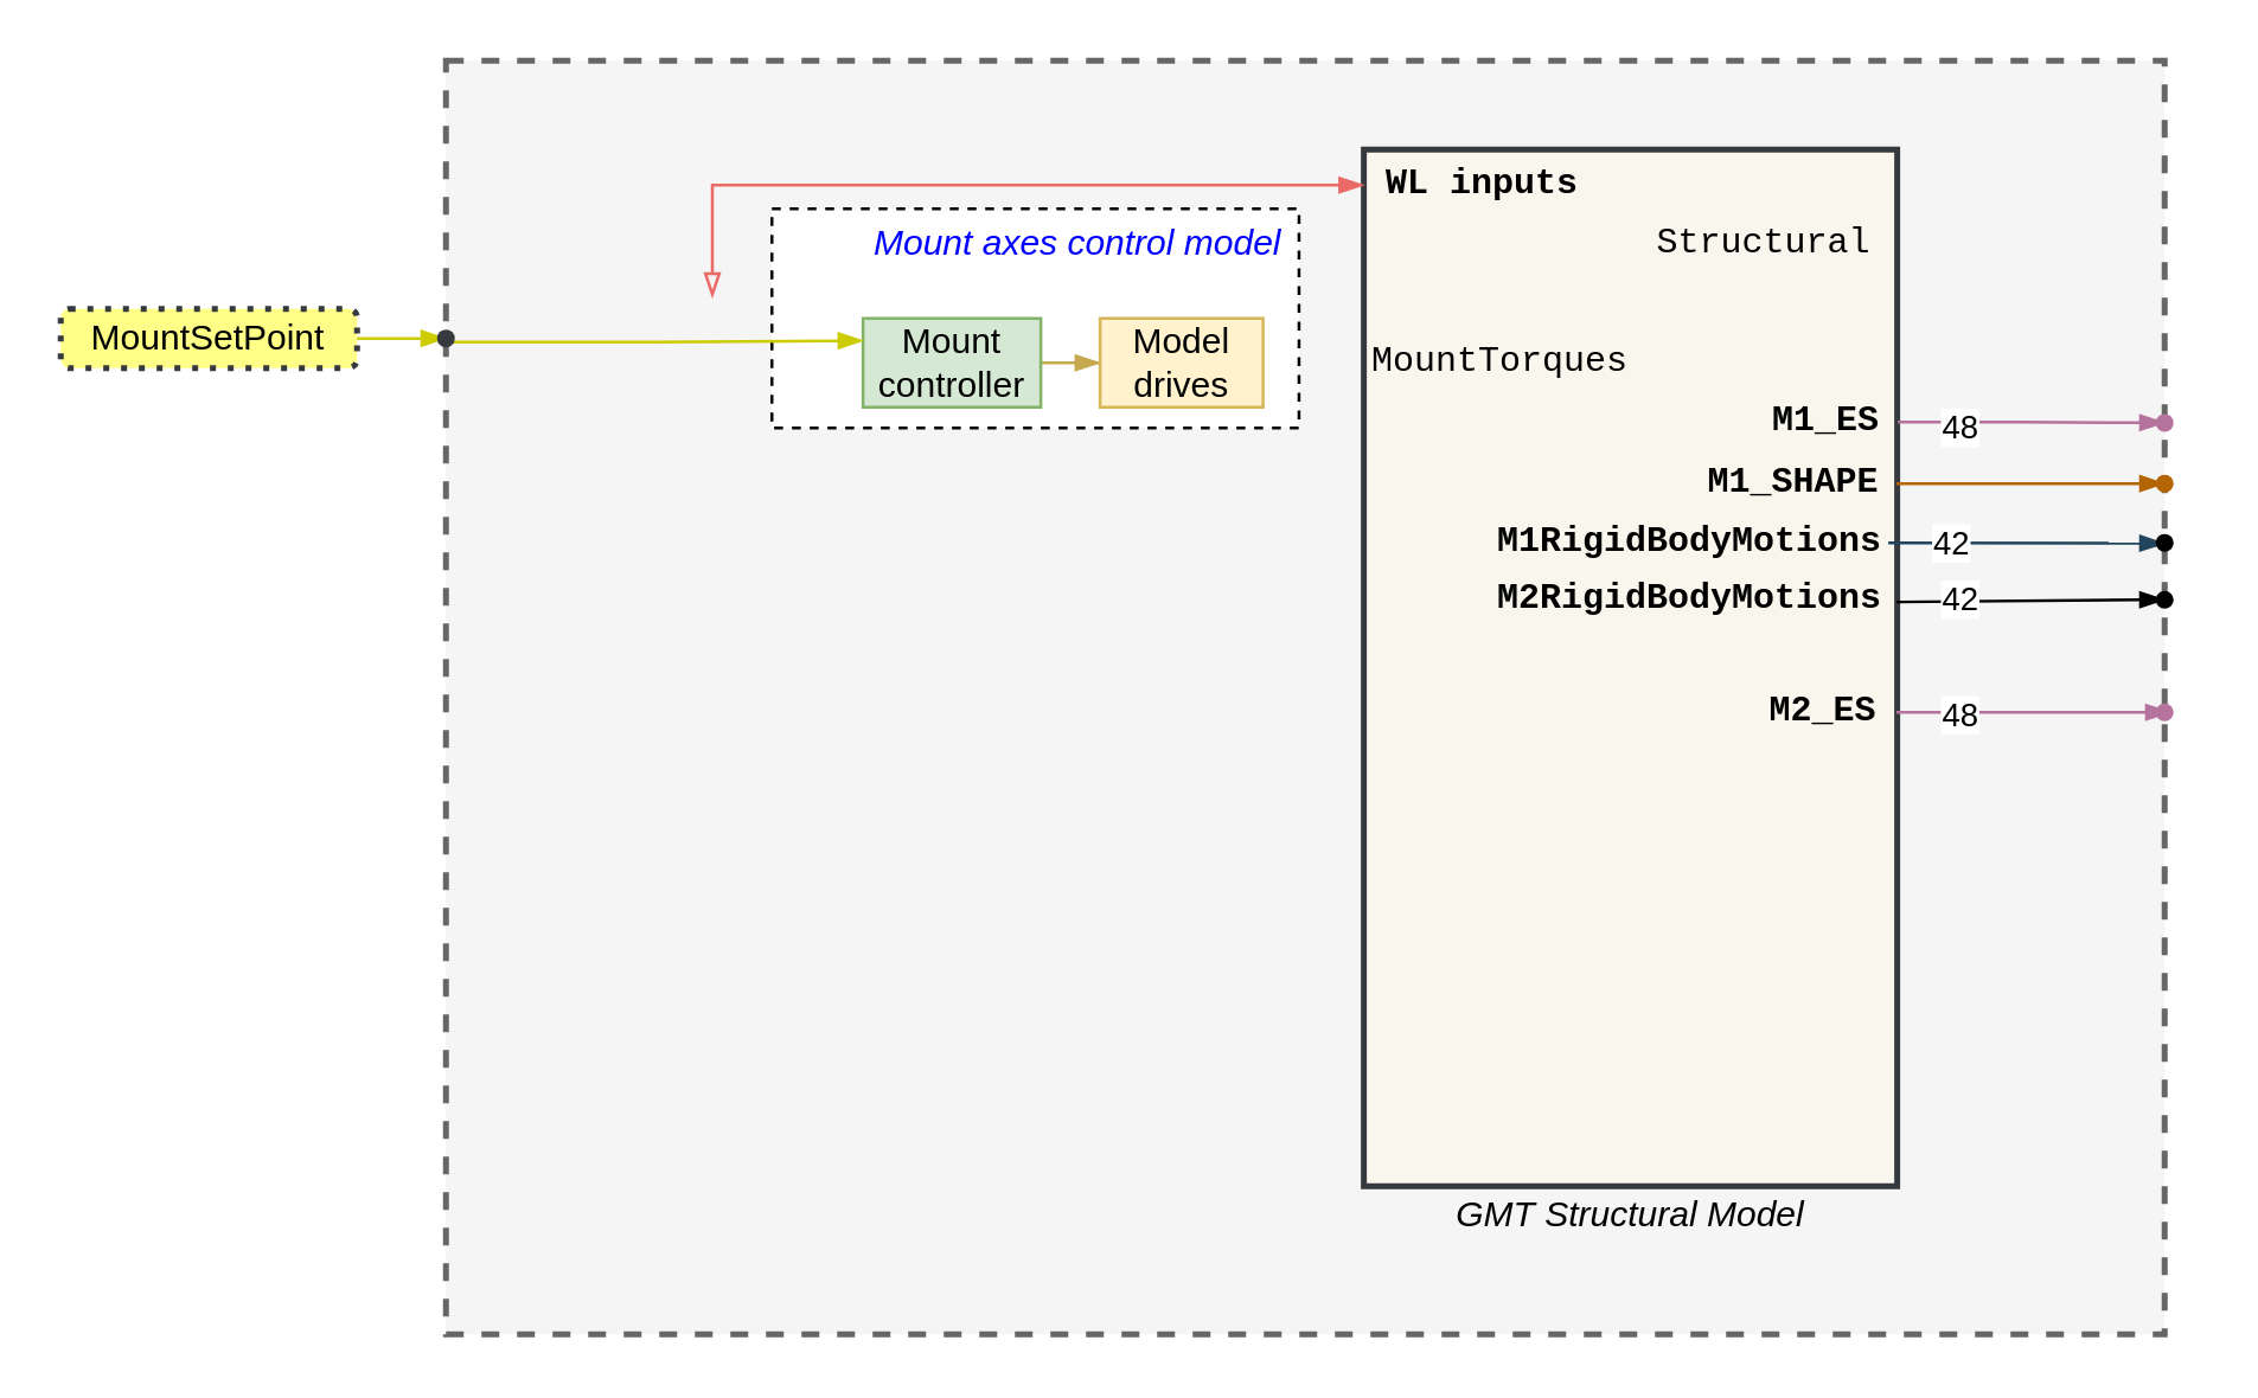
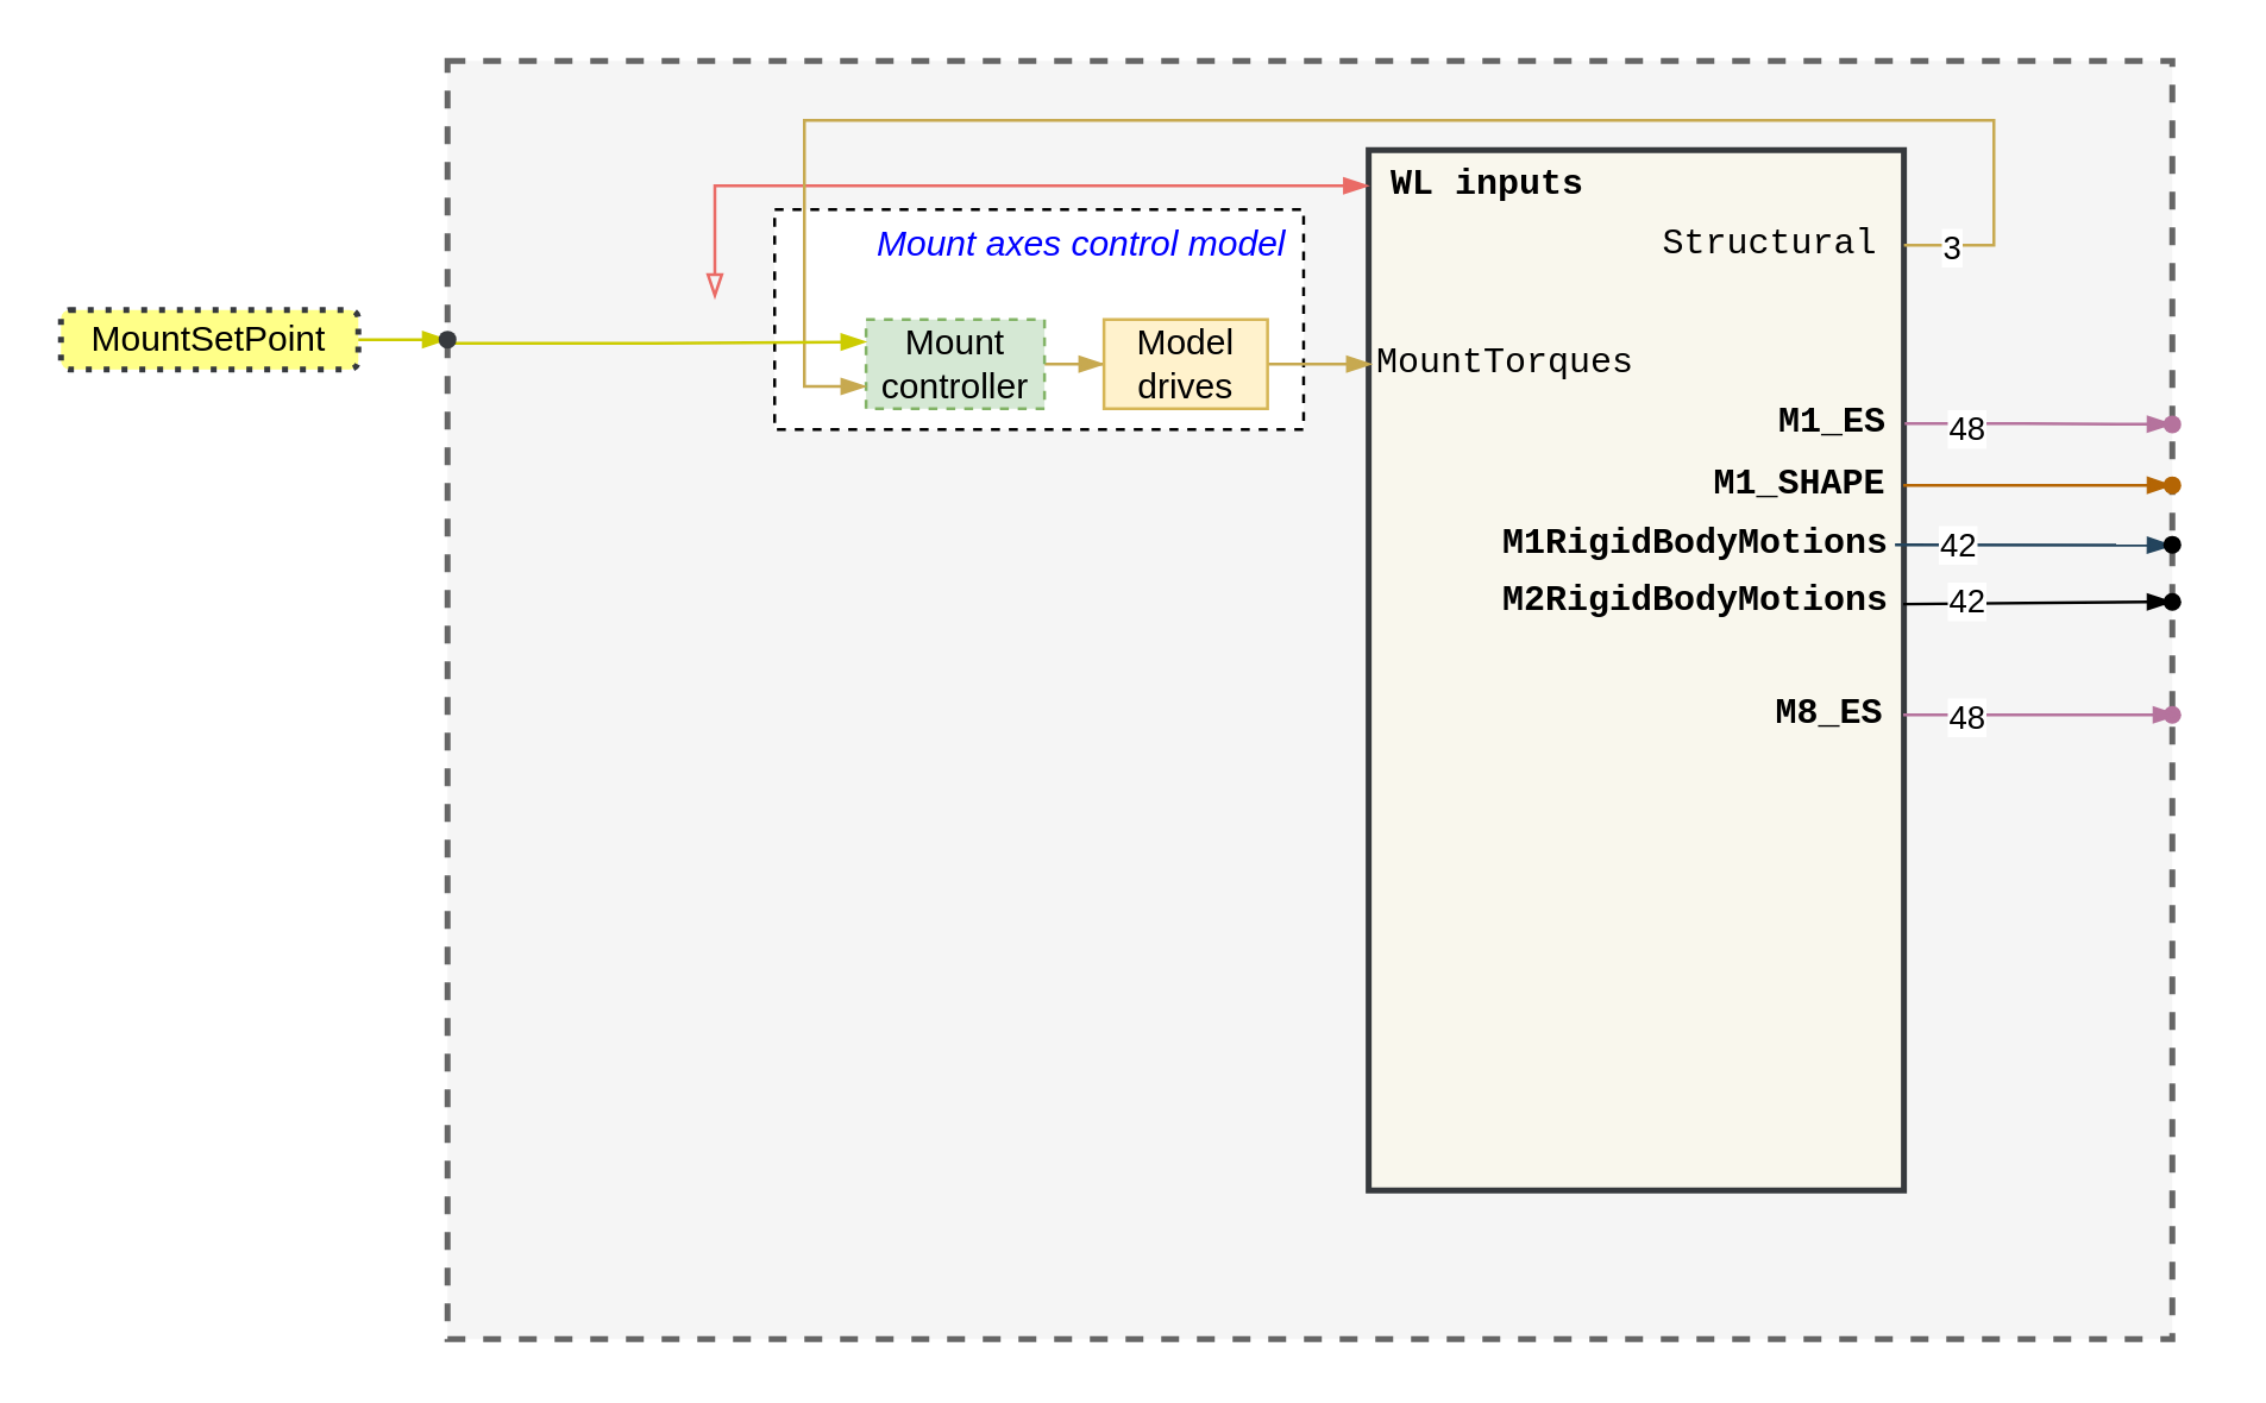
  <mxCell id="0" />
  <mxCell id="1" parent="0" />
  <mxCell id="2" value="" style="rounded=0;whiteSpace=wrap;html=1;dashed=1;fontStyle=2;labelBackgroundColor=none;gradientDirection=radial;strokeWidth=2;fillColor=#f5f5f5;fontColor=#333333;strokeColor=#666666;shadow=0;glass=0;perimeterSpacing=0;" parent="1" vertex="1"><mxGeometry x="150" y="20" width="580" height="430" as="geometry" /></mxCell>
  <mxCell id="3" value="" style="rounded=0;whiteSpace=wrap;html=1;dashed=1;fontStyle=2;labelBackgroundColor=none;gradientDirection=east;" parent="1" vertex="1"><mxGeometry x="260" y="70" width="177.88" height="74" as="geometry" /></mxCell>
  <mxCell id="4" value="" style="rounded=0;whiteSpace=wrap;html=1;align=center;fillColor=#f9f7ed;strokeColor=#36393d;glass=0;strokeWidth=2;" parent="1" vertex="1"><mxGeometry x="459.75" y="50" width="180" height="350" as="geometry" /></mxCell>
  <mxCell id="5" value="" style="edgeStyle=orthogonalEdgeStyle;rounded=0;comic=0;orthogonalLoop=1;jettySize=auto;html=1;startArrow=blockThin;startFill=1;endArrow=none;endFill=0;fontFamily=Courier New;fontSize=10;strokeColor=#C7A950;" parent="1" source="12" target="6" edge="1"><mxGeometry relative="1" as="geometry" /></mxCell>
- <mxCell id="6" value="Mount&lt;br&gt;controller" style="rounded=0;whiteSpace=wrap;html=1;align=center;fillColor=#d5e8d4;strokeColor=#82b366;" parent="1" vertex="1"><mxGeometry x="290.75" y="107" width="60" height="30" as="geometry" /></mxCell>
+ <mxCell id="6" value="Mount&lt;br&gt;controller" style="rounded=0;whiteSpace=wrap;html=1;align=center;fillColor=#d5e8d4;strokeColor=#82b366;dashed=1;" parent="1" vertex="1"><mxGeometry x="290.75" y="107" width="60" height="30" as="geometry" /></mxCell>
  <mxCell id="7" style="edgeStyle=orthogonalEdgeStyle;rounded=0;orthogonalLoop=1;jettySize=auto;html=1;startArrow=blockThin;startFill=0;endArrow=blockThin;endFill=1;strokeColor=#EA6B66;exitX=0.155;exitY=0.186;exitDx=0;exitDy=0;exitPerimeter=0;" parent="1" source="2" target="14" edge="1"><mxGeometry relative="1" as="geometry"><mxPoint x="210" y="62" as="sourcePoint" /><Array as="points"><mxPoint x="240" y="62" /></Array></mxGeometry></mxCell>
  <mxCell id="8" value="Structural" style="text;html=1;strokeColor=none;fillColor=none;align=center;verticalAlign=middle;whiteSpace=wrap;rounded=0;fontFamily=Courier New;fontSize=12;" parent="1" vertex="1"><mxGeometry x="549.75" y="72" width="90" height="20" as="geometry" /></mxCell>
  <mxCell id="9" value="M1RigidBodyMotions" style="text;html=1;strokeColor=none;fillColor=none;align=center;verticalAlign=middle;whiteSpace=wrap;rounded=0;fontFamily=Courier New;fontSize=12;fontStyle=1" parent="1" vertex="1"><mxGeometry x="539.75" y="172.75" width="60" height="20" as="geometry" /></mxCell>
  <mxCell id="10" value="MountTorques" style="text;html=1;strokeColor=none;fillColor=none;align=center;verticalAlign=middle;whiteSpace=wrap;rounded=0;fontFamily=Courier New;fontSize=12;" parent="1" vertex="1"><mxGeometry x="460.75" y="112" width="90" height="20" as="geometry" /></mxCell>
+ <mxCell id="11" style="edgeStyle=orthogonalEdgeStyle;rounded=0;orthogonalLoop=1;jettySize=auto;html=1;exitX=1;exitY=0.5;exitDx=0;exitDy=0;startArrow=none;startFill=0;endArrow=blockThin;endFill=1;strokeColor=#C7A950;" parent="1" source="12" target="10" edge="1"><mxGeometry relative="1" as="geometry" /></mxCell>
  <mxCell id="12" value="Model&lt;br&gt;drives" style="rounded=0;whiteSpace=wrap;html=1;align=center;fillColor=#fff2cc;strokeColor=#d6b656;" parent="1" vertex="1"><mxGeometry x="370.75" y="107" width="55" height="30" as="geometry" /></mxCell>
  <mxCell id="13" value="M2RigidBodyMotions" style="text;html=1;strokeColor=none;fillColor=none;align=center;verticalAlign=middle;whiteSpace=wrap;rounded=0;fontFamily=Courier New;fontSize=12;fontStyle=1" parent="1" vertex="1"><mxGeometry x="539.75" y="191.99" width="60" height="20" as="geometry" /></mxCell>
  <mxCell id="14" value="WL inputs" style="text;html=1;strokeColor=none;fillColor=none;align=center;verticalAlign=middle;whiteSpace=wrap;rounded=0;fontFamily=Courier New;fontSize=12;fontStyle=1" parent="1" vertex="1"><mxGeometry x="459.75" y="52" width="80" height="20" as="geometry" /></mxCell>
- <mxCell id="15" value="GMT Structural Model" style="text;html=1;strokeColor=none;fillColor=none;align=center;verticalAlign=middle;whiteSpace=wrap;rounded=0;fontFamily=Helvetica;fontSize=12;fontStyle=2" parent="1" vertex="1"><mxGeometry x="474.75" y="400" width="150" height="20" as="geometry" /></mxCell>
  <mxCell id="16" value="Mount axes control model" style="text;html=1;strokeColor=none;fillColor=none;align=center;verticalAlign=middle;whiteSpace=wrap;rounded=0;fontFamily=Helvetica;fontSize=12;fontStyle=2;fontColor=#0000FF;" parent="1" vertex="1"><mxGeometry x="289.75" y="73.88" width="147.49" height="16.25" as="geometry" /></mxCell>
- <mxCell id="19" value="M2_ES" style="text;html=1;strokeColor=none;fillColor=none;align=center;verticalAlign=middle;whiteSpace=wrap;rounded=0;fontFamily=Courier New;fontSize=12;fontStyle=1" parent="1" vertex="1"><mxGeometry x="589.75" y="230" width="49.75" height="20" as="geometry" /></mxCell>
+ <mxCell id="17" value="" style="edgeStyle=orthogonalEdgeStyle;rounded=0;comic=0;orthogonalLoop=1;jettySize=auto;html=1;startArrow=blockThin;startFill=1;endArrow=none;endFill=0;fontFamily=Courier New;fontSize=10;entryX=1;entryY=0.5;entryDx=0;entryDy=0;exitX=0;exitY=0.75;exitDx=0;exitDy=0;strokeColor=#C7A950;" parent="1" source="6" target="8" edge="1"><mxGeometry relative="1" as="geometry"><mxPoint x="299.75" y="82" as="sourcePoint" /><Array as="points"><mxPoint x="270" y="130" /><mxPoint x="270" y="40" /><mxPoint x="670" y="40" /><mxPoint x="670" y="82" /></Array><mxPoint x="629.75" y="102" as="targetPoint" /></mxGeometry></mxCell>
+ <mxCell id="18" value="3" style="edgeLabel;html=1;align=center;verticalAlign=middle;resizable=0;points=[];" parent="17" vertex="1" connectable="0"><mxGeometry x="0.947" relative="1" as="geometry"><mxPoint as="offset" /></mxGeometry></mxCell>
+ <mxCell id="19" value="M8_ES" style="text;html=1;strokeColor=none;fillColor=none;align=center;verticalAlign=middle;whiteSpace=wrap;rounded=0;fontFamily=Courier New;fontSize=12;fontStyle=1" parent="1" vertex="1"><mxGeometry x="589.75" y="230" width="49.75" height="20" as="geometry" /></mxCell>
  <mxCell id="20" style="edgeStyle=orthogonalEdgeStyle;rounded=0;orthogonalLoop=1;jettySize=auto;html=1;exitX=1;exitY=0.5;exitDx=0;exitDy=0;endArrow=blockThin;endFill=1;strokeColor=#B5739D;" parent="1" source="22" target="30" edge="1"><mxGeometry relative="1" as="geometry" /></mxCell>
  <mxCell id="21" value="48" style="edgeLabel;html=1;align=center;verticalAlign=middle;resizable=0;points=[];fontSize=11;fontFamily=Helvetica;fontColor=default;" parent="20" vertex="1" connectable="0"><mxGeometry x="-0.491" y="-1" relative="1" as="geometry"><mxPoint x="-3" as="offset" /></mxGeometry></mxCell>
  <mxCell id="22" value="M1_ES" style="text;html=1;strokeColor=none;fillColor=none;align=center;verticalAlign=middle;whiteSpace=wrap;rounded=0;fontFamily=Courier New;fontSize=12;fontStyle=1" parent="1" vertex="1"><mxGeometry x="591.88" y="132" width="48.12" height="20" as="geometry" /></mxCell>
  <mxCell id="23" value="" style="edgeStyle=orthogonalEdgeStyle;rounded=0;jumpStyle=gap;orthogonalLoop=1;jettySize=auto;html=1;exitX=1;exitY=0.5;exitDx=0;exitDy=0;endArrow=blockThin;endFill=1;" parent="1" target="29" edge="1"><mxGeometry relative="1" as="geometry"><mxPoint x="639.5" y="202.75" as="sourcePoint" /><mxPoint x="641.88" y="490" as="targetPoint" /><Array as="points"><mxPoint x="690" y="203" /><mxPoint x="690" y="203" /></Array></mxGeometry></mxCell>
  <mxCell id="24" value="42" style="edgeLabel;html=1;align=center;verticalAlign=middle;resizable=0;points=[];" parent="23" vertex="1" connectable="0"><mxGeometry x="-0.893" relative="1" as="geometry"><mxPoint x="16" y="-1" as="offset" /></mxGeometry></mxCell>
  <mxCell id="25" value="" style="edgeStyle=orthogonalEdgeStyle;rounded=0;jumpStyle=gap;orthogonalLoop=1;jettySize=auto;html=1;endArrow=blockThin;endFill=1;fillColor=#bac8d3;strokeColor=#23445d;" parent="1" edge="1"><mxGeometry relative="1" as="geometry"><mxPoint x="636.75" y="182.8" as="sourcePoint" /><mxPoint x="730" y="183" as="targetPoint" /><Array as="points"><mxPoint x="707" y="183" /><mxPoint x="707" y="183" /></Array></mxGeometry></mxCell>
  <mxCell id="26" value="42" style="edgeLabel;html=1;align=center;verticalAlign=middle;resizable=0;points=[];" parent="25" vertex="1" connectable="0"><mxGeometry x="-0.918" y="-1" relative="1" as="geometry"><mxPoint x="17" y="-1" as="offset" /></mxGeometry></mxCell>
  <mxCell id="27" style="edgeStyle=orthogonalEdgeStyle;rounded=0;orthogonalLoop=1;jettySize=auto;html=1;exitX=0.5;exitY=1;exitDx=0;exitDy=0;" parent="1" source="2" target="2" edge="1"><mxGeometry relative="1" as="geometry" /></mxCell>
  <mxCell id="28" value="" style="shape=waypoint;fillStyle=solid;size=6;pointerEvents=1;points=[];fillColor=none;resizable=0;rotatable=0;perimeter=centerPerimeter;snapToPoint=1;" parent="1" vertex="1"><mxGeometry x="720" y="172.75" width="20" height="20" as="geometry" /></mxCell>
  <mxCell id="29" value="" style="shape=waypoint;fillStyle=solid;size=6;pointerEvents=1;points=[];fillColor=none;resizable=0;rotatable=0;perimeter=centerPerimeter;snapToPoint=1;" parent="1" vertex="1"><mxGeometry x="720" y="191.99" width="20" height="20" as="geometry" /></mxCell>
  <mxCell id="30" value="" style="shape=waypoint;fillStyle=solid;size=6;pointerEvents=1;points=[];fillColor=none;resizable=0;rotatable=0;perimeter=centerPerimeter;snapToPoint=1;strokeColor=#B5739D;" parent="1" vertex="1"><mxGeometry x="720" y="132.25" width="20" height="20" as="geometry" /></mxCell>
  <mxCell id="31" value="" style="shape=waypoint;fillStyle=solid;size=6;pointerEvents=1;points=[];fillColor=none;resizable=0;rotatable=0;perimeter=centerPerimeter;snapToPoint=1;strokeColor=#B5739D;" parent="1" vertex="1"><mxGeometry x="720" y="230" width="20" height="20" as="geometry" /></mxCell>
  <mxCell id="32" value="" style="edgeStyle=orthogonalEdgeStyle;rounded=0;orthogonalLoop=1;jettySize=auto;html=1;exitX=1;exitY=0.5;exitDx=0;exitDy=0;endArrow=blockThin;endFill=1;strokeColor=#B5739D;" parent="1" source="19" edge="1"><mxGeometry relative="1" as="geometry"><mxPoint x="640" y="240" as="sourcePoint" /><mxPoint x="732" y="240" as="targetPoint" /><Array as="points"><mxPoint x="680" y="240" /><mxPoint x="680" y="240" /></Array></mxGeometry></mxCell>
  <mxCell id="33" value="48" style="edgeLabel;html=1;align=center;verticalAlign=middle;resizable=0;points=[];" parent="32" vertex="1" connectable="0"><mxGeometry x="-0.949" relative="1" as="geometry"><mxPoint x="19" as="offset" /></mxGeometry></mxCell>
  <mxCell id="34" value="M1_SHAPE" style="text;html=1;strokeColor=none;fillColor=none;align=center;verticalAlign=middle;whiteSpace=wrap;rounded=0;fontFamily=Courier New;fontSize=12;fontStyle=1" parent="1" vertex="1"><mxGeometry x="569.5" y="152.75" width="70" height="20" as="geometry" /></mxCell>
  <mxCell id="35" value="" style="edgeStyle=orthogonalEdgeStyle;rounded=0;jumpStyle=none;orthogonalLoop=1;jettySize=auto;html=1;endArrow=blockThin;endFill=1;entryDx=0;entryDy=0;startArrow=none;startFill=0;exitX=1;exitY=0.5;exitDx=0;exitDy=0;fillColor=#fad7ac;strokeColor=#b46504;" parent="1" source="34" target="36" edge="1"><mxGeometry relative="1" as="geometry"><mxPoint x="640" y="163" as="sourcePoint" /><mxPoint x="642" y="612" as="targetPoint" /><Array as="points" /></mxGeometry></mxCell>
  <mxCell id="36" value="" style="shape=waypoint;fillStyle=solid;size=6;pointerEvents=1;points=[];fillColor=#fad7ac;resizable=0;rotatable=0;perimeter=centerPerimeter;snapToPoint=1;strokeColor=#b46504;" parent="1" vertex="1"><mxGeometry x="720" y="152.75" width="20" height="20" as="geometry" /></mxCell>
  <mxCell id="37" style="edgeStyle=orthogonalEdgeStyle;shape=connector;rounded=0;orthogonalLoop=1;jettySize=auto;html=1;exitDx=0;exitDy=0;entryX=0;entryY=0.25;entryDx=0;entryDy=0;labelBackgroundColor=default;strokeColor=#CCCC00;align=center;verticalAlign=middle;fontFamily=Helvetica;fontSize=11;fontColor=default;endArrow=blockThin;endFill=1;fillColor=#ffff88;" parent="1" source="40" target="6" edge="1"><mxGeometry relative="1" as="geometry"><Array as="points"><mxPoint x="150" y="115" /><mxPoint x="220" y="115" /></Array><mxPoint x="247.5" y="100" as="targetPoint" /></mxGeometry></mxCell>
  <mxCell id="38" value="MountSetPoint" style="rounded=1;whiteSpace=wrap;html=1;align=center;dashed=1;dashPattern=1 2;fillColor=#ffff88;strokeColor=#36393d;glass=0;strokeWidth=2;" parent="1" vertex="1"><mxGeometry x="20" y="103.75" width="100" height="20" as="geometry" /></mxCell>
  <mxCell id="39" value="" style="edgeStyle=orthogonalEdgeStyle;shape=connector;rounded=0;orthogonalLoop=1;jettySize=auto;html=1;exitX=1;exitY=0.5;exitDx=0;exitDy=0;entryDx=0;entryDy=0;labelBackgroundColor=default;strokeColor=#CCCC00;align=center;verticalAlign=middle;fontFamily=Helvetica;fontSize=11;fontColor=default;endArrow=blockThin;endFill=1;fillColor=#ffff88;" parent="1" source="38" target="40" edge="1"><mxGeometry relative="1" as="geometry"><mxPoint x="120" y="97" as="sourcePoint" /><mxPoint x="248" y="100" as="targetPoint" /><Array as="points" /></mxGeometry></mxCell>
  <mxCell id="40" value="" style="shape=waypoint;fillStyle=solid;size=6;pointerEvents=1;points=[];fillColor=#CCCC00;resizable=0;rotatable=0;perimeter=centerPerimeter;snapToPoint=1;strokeColor=#36393d;" parent="1" vertex="1"><mxGeometry x="140" y="103.75" width="20" height="20" as="geometry" /></mxCell>
